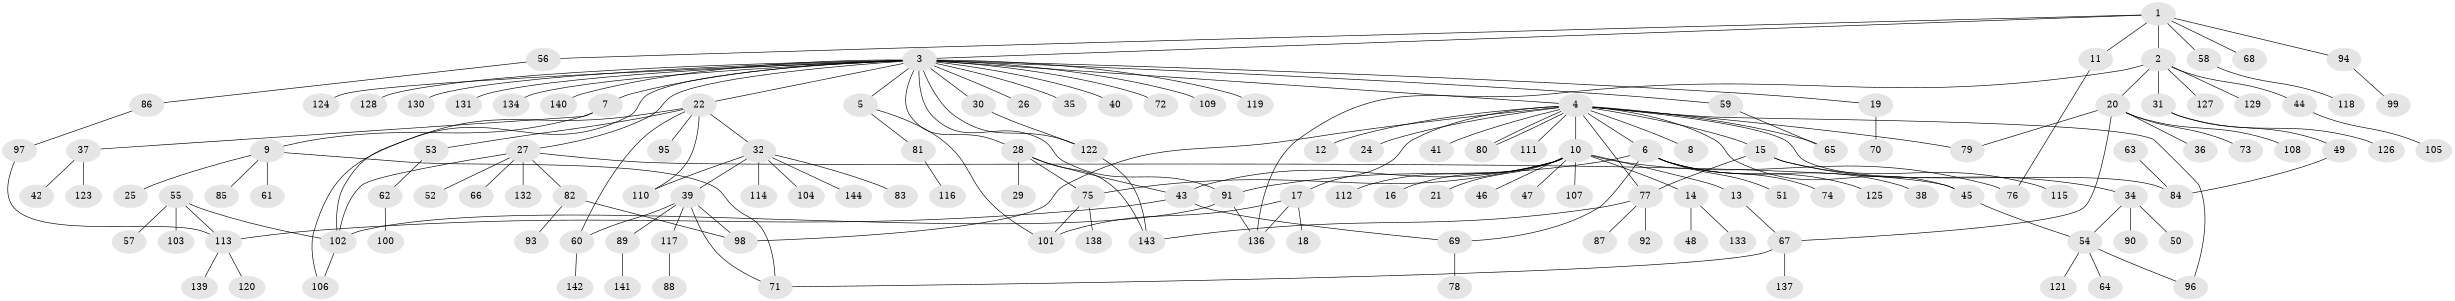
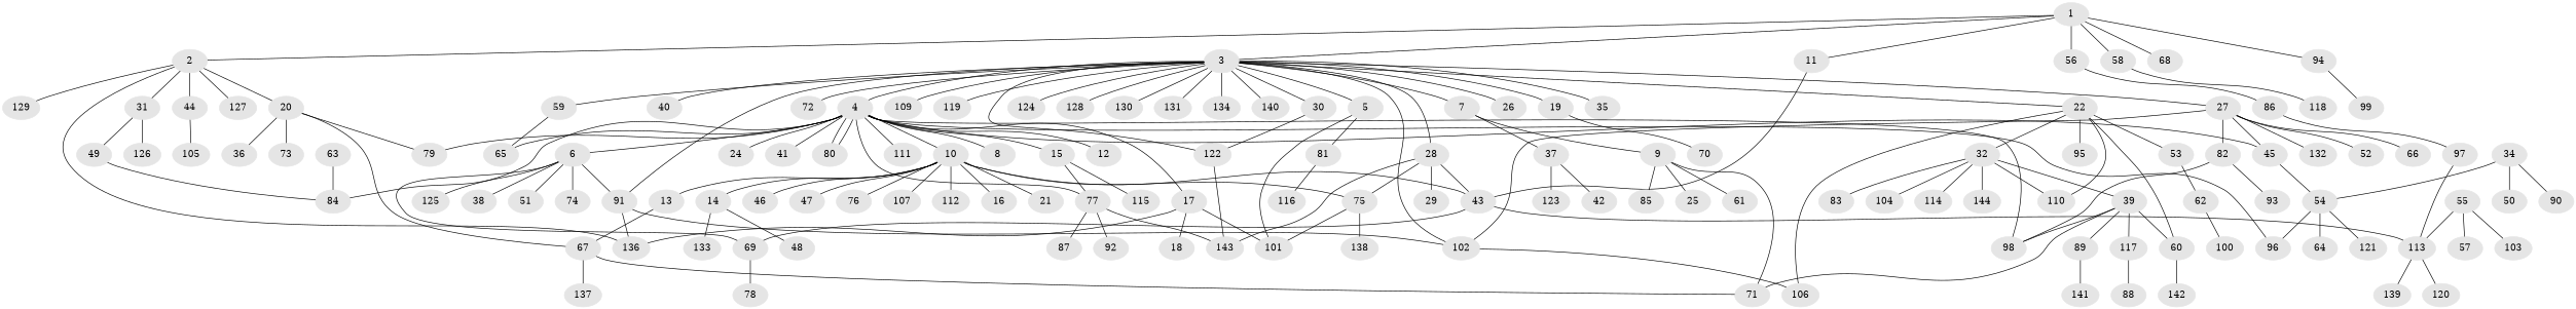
  graph {
    node [color=gray90 style=filled]
    1
    2
    3
    11
    56
    58
    68
    94
    20
    31
    44
    127
    129
    136
    4
    5
    7
    19
    22
    26
    27
    28
    30
    35
    40
    59
    72
    91
    102
    109
    119
    122
    124
    128
    130
    131
    134
    140
    43
    86
    118
    99
    79
    67
    36
    73
-   108
    49
    126
    105
    6
    8
    10
    12
    15
    17
    24
    41
    45
    65
    80
    84
    96
    98
    111
    77
    81
    101
    9
    37
    70
    32
    53
    60
    95
    106
    110
    52
    66
    82
    132
    75
    29
    143
    38
    51
    69
    74
    125
    13
    14
    16
    21
    46
    47
    76
    107
    112
    34
    115
    18
    54
    55
    113
    57
    103
    116
    78
    25
    61
    71
    85
    42
    123
    48
    133
    138
    137
    50
    90
    87
    92
    39
    83
    104
    114
    144
    62
    142
    63
    93
    89
    117
    64
    121
    141
    88
    120
    139
    100
    97
    1 -- 2
    1 -- 3
    1 -- 11
    1 -- 56
    1 -- 58
    1 -- 68
    1 -- 94
    2 -- 20
    2 -- 31
    2 -- 44
    2 -- 127
    2 -- 129
    2 -- 136
    3 -- 4
    3 -- 5
    3 -- 7
    3 -- 19
    3 -- 22
    3 -- 26
    3 -- 27
    3 -- 28
    3 -- 30
    3 -- 35
    3 -- 40
    3 -- 59
    3 -- 72
    3 -- 91
    3 -- 102
    3 -- 109
    3 -- 119
    3 -- 122
    3 -- 124
    3 -- 128
    3 -- 130
    3 -- 131
    3 -- 134
    3 -- 140
-   11 -- 76
+   11 -- 43
    56 -- 86
    58 -- 118
    94 -- 99
    20 -- 79
    20 -- 67
    20 -- 36
    20 -- 73
-   20 -- 108
    31 -- 49
    31 -- 126
    44 -- 105
    4 -- 79
    4 -- 6
    4 -- 8
    4 -- 10
    4 -- 12
    4 -- 15
    4 -- 17
    4 -- 24
    4 -- 41
    4 -- 45
    4 -- 65
    4 -- 80
    4 -- 80
    4 -- 84
    4 -- 96
    4 -- 98
    4 -- 111
    4 -- 77
    5 -- 81
    5 -- 101
    7 -- 9
    7 -- 37
    19 -- 70
    22 -- 32
    22 -- 53
    22 -- 60
    22 -- 95
    22 -- 106
    22 -- 110
    27 -- 102
    27 -- 45
    27 -- 52
    27 -- 66
    27 -- 82
    27 -- 132
    28 -- 43
    28 -- 75
    28 -- 29
    28 -- 143
    30 -- 122
    59 -- 65
    91 -- 136
    91 -- 102
    102 -- 106
    122 -- 143
    43 -- 69
    43 -- 113
    86 -- 97
    67 -- 71
    67 -- 137
    49 -- 84
    6 -- 91
    6 -- 38
    6 -- 51
    6 -- 69
    6 -- 74
    6 -- 125
    10 -- 43
    10 -- 75
    10 -- 13
    10 -- 14
    10 -- 16
    10 -- 21
    10 -- 46
    10 -- 47
    10 -- 76
    10 -- 107
    10 -- 112
    15 -- 77
-   15 -- 34
    15 -- 115
    17 -- 136
    17 -- 101
    17 -- 18
    45 -- 54
    77 -- 143
    77 -- 87
    77 -- 92
    81 -- 116
    9 -- 25
    9 -- 61
    9 -- 71
    9 -- 85
    37 -- 42
    37 -- 123
    32 -- 110
    32 -- 39
    32 -- 83
    32 -- 104
    32 -- 114
    32 -- 144
    53 -- 62
    60 -- 142
    82 -- 98
    82 -- 93
    75 -- 101
    75 -- 138
    69 -- 78
    13 -- 67
    14 -- 48
    14 -- 133
    34 -- 54
    34 -- 50
    34 -- 90
    54 -- 96
    54 -- 64
    54 -- 121
-   55 -- 102
    55 -- 113
    55 -- 57
    55 -- 103
    113 -- 120
    113 -- 139
    39 -- 98
    39 -- 60
    39 -- 71
    39 -- 89
    39 -- 117
    62 -- 100
    63 -- 84
    89 -- 141
    117 -- 88
    97 -- 113
  }
